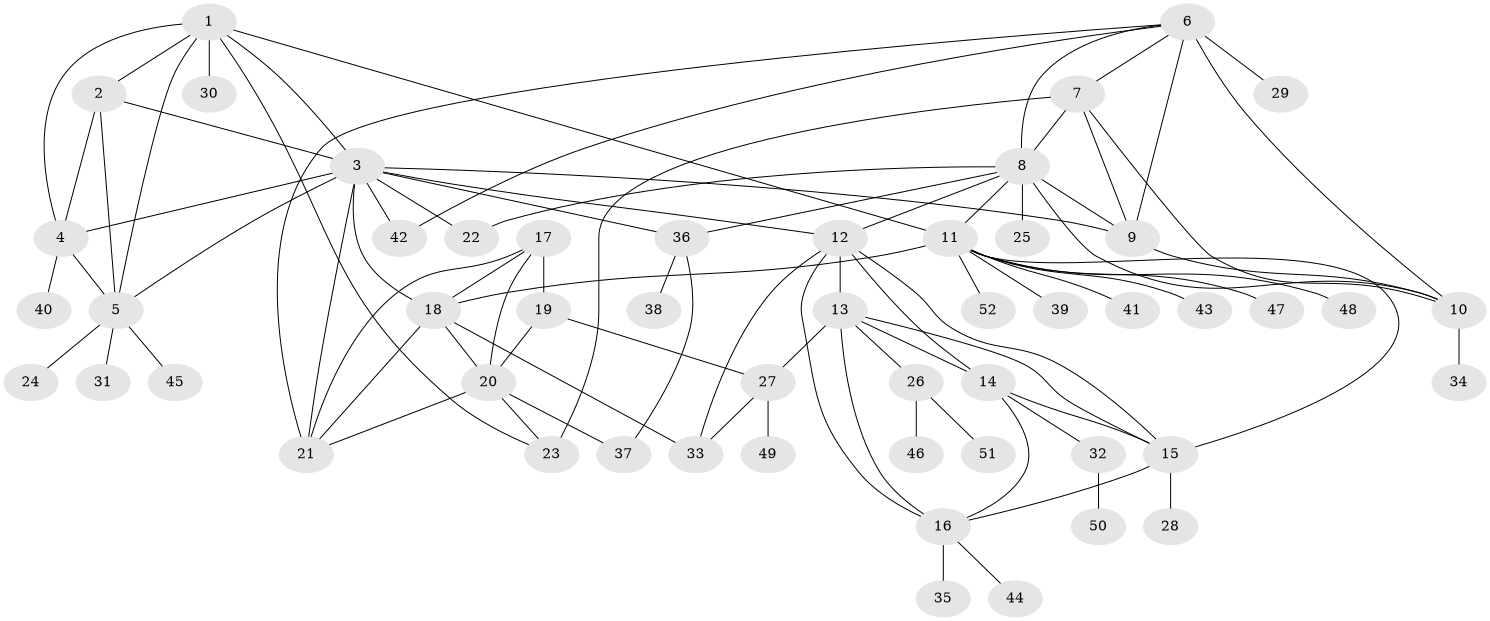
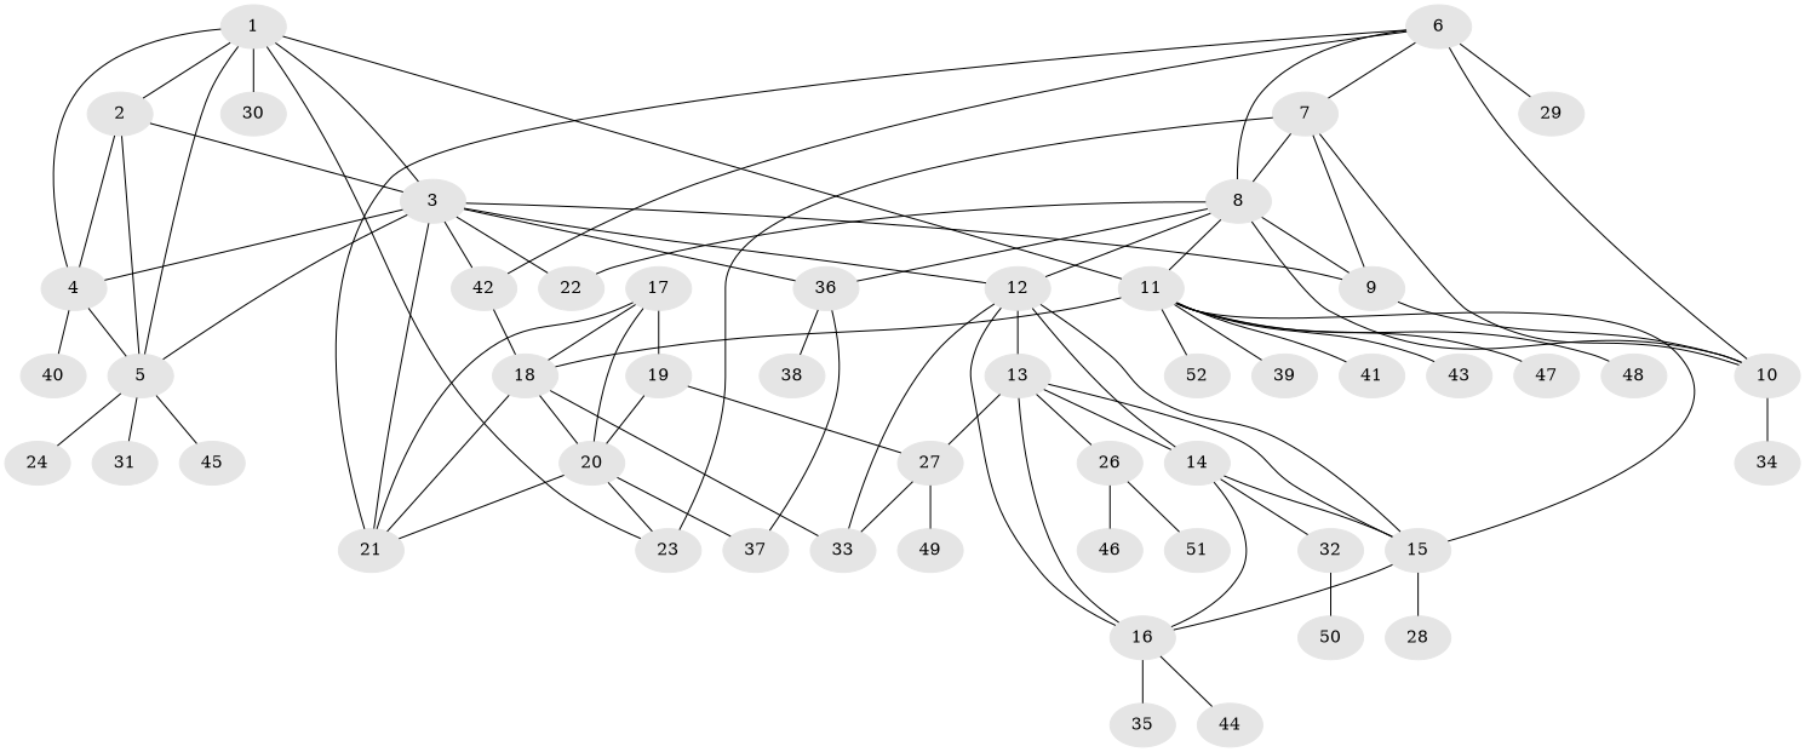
  graph {
    node [color=gray90 style=filled]
    edge [weight=1.0]
    1
    2
    3
    4
    5
    11
    23
    30
    9
    12
    18
    21
    22
    36
    42
    40
    24
    31
    45
    15
    39
    41
    43
    47
    48
    52
    10
    13
    14
    16
    33
    20
    37
    38
    6
    7
    8
    29
-   25
    34
    28
    26
    27
    32
    35
    44
    19
    46
    51
    49
    50
    17
    1 -- 2
    1 -- 3
    1 -- 4
    1 -- 5
    1 -- 11
    1 -- 23
    1 -- 30
    2 -- 3 [weight=2.0]
    2 -- 4
    2 -- 5
    3 -- 4
    3 -- 5
    3 -- 9
    3 -- 12
-   3 -- 18
+   42 -- 18
    3 -- 21
    3 -- 22
    3 -- 36
    3 -- 42
    4 -- 5
    4 -- 40
    5 -- 24 [weight=2.0]
    5 -- 31
    5 -- 45
    11 -- 18
    11 -- 15
    11 -- 39
    11 -- 41
    11 -- 43
    11 -- 47
    11 -- 48
    11 -- 52
    9 -- 10
    12 -- 15
    12 -- 13
    12 -- 14
    12 -- 16
    12 -- 33
    18 -- 21
    18 -- 33
    18 -- 20
    36 -- 37
    36 -- 38
    15 -- 16
    15 -- 28
    10 -- 34
    13 -- 15
    13 -- 14
    13 -- 16
    13 -- 26
    13 -- 27
    14 -- 15
    14 -- 16
    14 -- 32
    16 -- 35 [weight=2.0]
    16 -- 44
    20 -- 23
    20 -- 21
    20 -- 37
-   6 -- 9
    6 -- 21
    6 -- 42
    6 -- 10
    6 -- 7
    6 -- 8
    6 -- 29 [weight=3.0]
    7 -- 23 [weight=3.0]
    7 -- 9
    7 -- 10
    7 -- 8
    8 -- 11
    8 -- 9
    8 -- 12
    8 -- 22
    8 -- 36
    8 -- 10
-   8 -- 25 [weight=2.0]
    26 -- 46
    26 -- 51
    27 -- 33
    27 -- 49
    32 -- 50
    19 -- 20
    19 -- 27 [weight=4.0]
    17 -- 18
    17 -- 21
    17 -- 20 [weight=7.0]
    17 -- 19
  }
